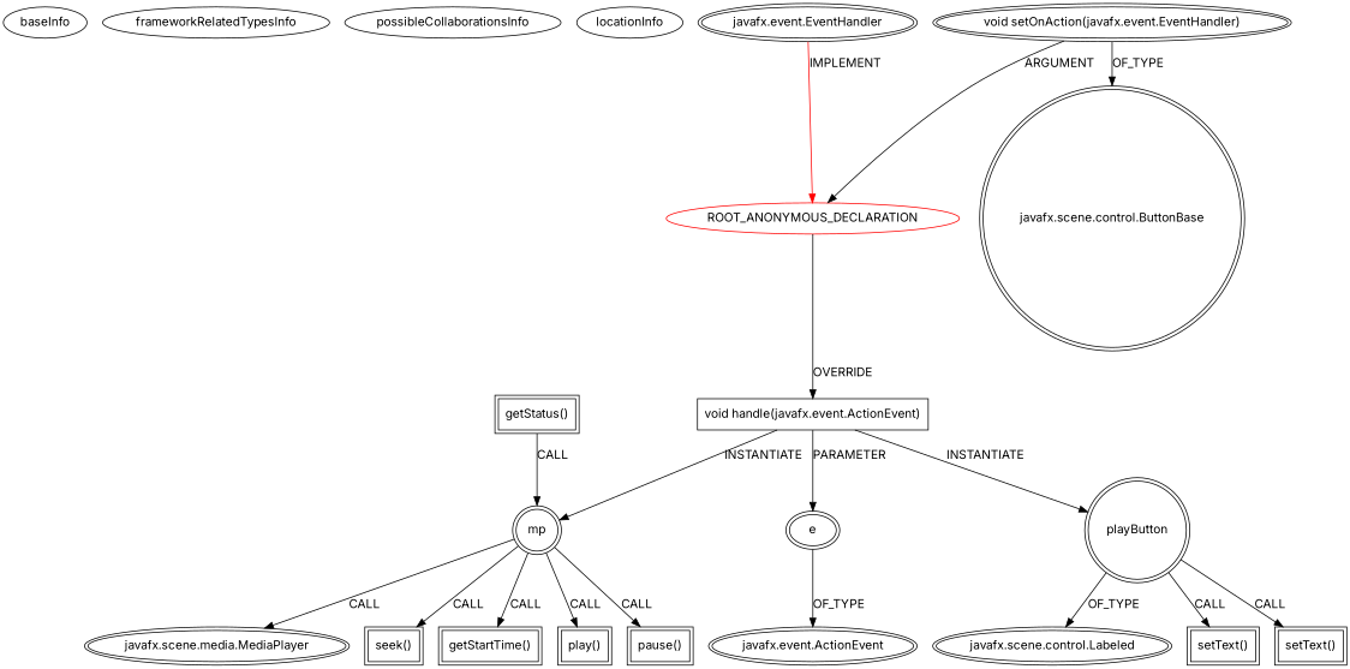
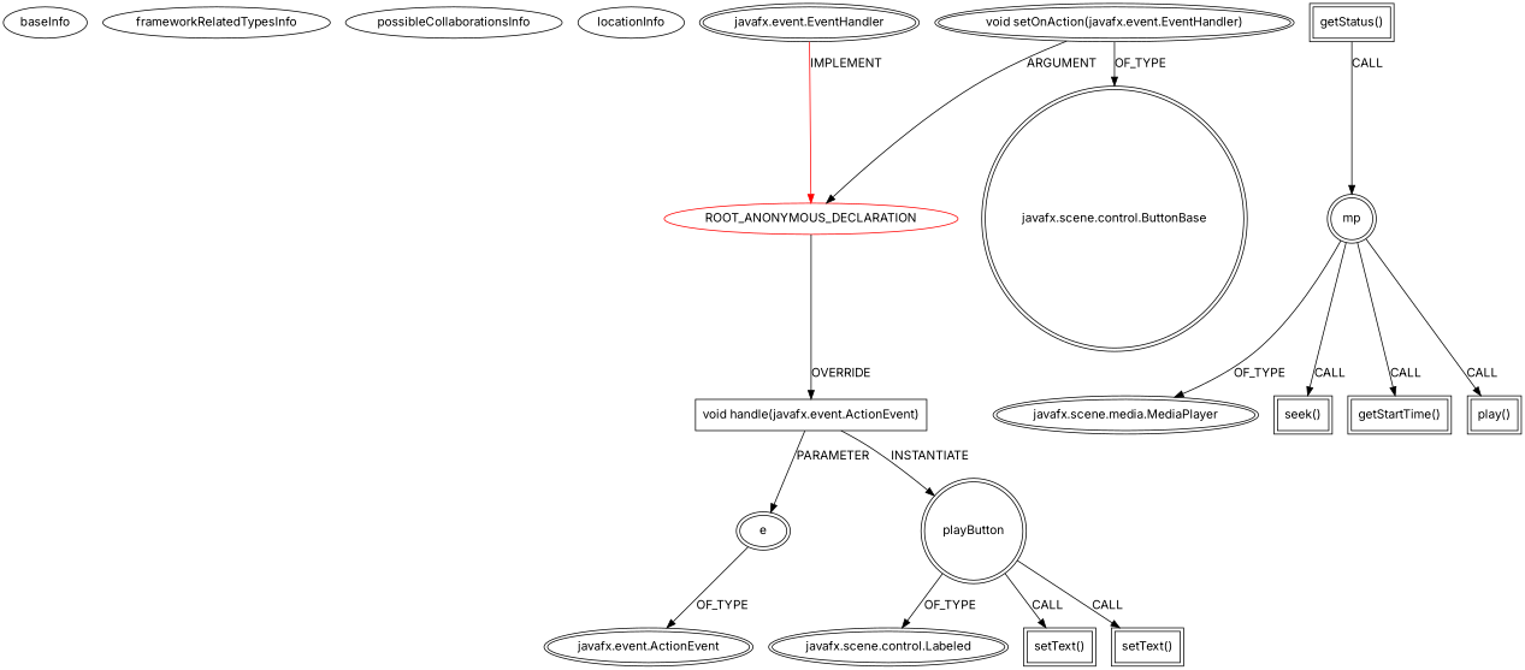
  digraph {
    fontname=Inter
    node [fontname=Inter isFrameworkType=true vertexType=INSIDE_CALL peripheries=2]
    edge [fontname=Inter]
    baseInfo [category=extension_graph graphId=1606 isAnonymous=true possibleRelation=false isFrameworkType="" vertexType="" peripheries=""]
    frameworkRelatedTypesInfo [0="javafx.event.EventHandler" isFrameworkType="" vertexType="" peripheries=""]
    possibleCollaborationsInfo [isFrameworkType="" vertexType="" peripheries=""]
    locationInfo [contextSignature="void MediaControl(javafx.scene.media.MediaPlayer)" filePath="/Williamgood-CST517-VR/CST517-VR-master/src/MediaControl.java" graphId=1606 projectName="Williamgood-CST517-VR" isFrameworkType="" vertexType="" peripheries=""]
    n5 [color=red isFrameworkType=false label=ROOT_ANONYMOUS_DECLARATION vertexType=ROOT_ANONYMOUS_DECLARATION peripheries=""]
    n6 [isFrameworkType=false label="void handle(javafx.event.ActionEvent)" shape=box vertexType=OVERRIDING_METHOD_DECLARATION peripheries=""]
    n7 [label="javafx.event.EventHandler" vertexType=FRAMEWORK_INTERFACE_TYPE]
    n8 [label=e vertexType=PARAMETER_DECLARATION]
    n9 [label=mp shape=circle vertexType=VARIABLE_EXPRESION]
    n10 [label=playButton shape=circle vertexType=VARIABLE_EXPRESION]
    n11 [label="void setOnAction(javafx.event.EventHandler)" vertexType=OUTSIDE_CALL]
    n12 [label="javafx.scene.control.ButtonBase" shape=circle vertexType=FRAMEWORK_CLASS_TYPE]
    n13 [label="javafx.event.ActionEvent" vertexType=FRAMEWORK_CLASS_TYPE]
    n14 [label="javafx.scene.media.MediaPlayer" vertexType=FRAMEWORK_CLASS_TYPE]
    n15 [label="seek()" shape=box]
    n16 [label="getStartTime()" shape=box]
    n17 [label="play()" shape=box]
-   n18 [label="pause()" shape=box]
    n19 [label="javafx.scene.control.Labeled" vertexType=FRAMEWORK_CLASS_TYPE]
    n20 [label="setText()" shape=box]
    n21 [label="setText()" shape=box]
    n22 [label="getStatus()" shape=box]
    n5 -> n6 [label=OVERRIDE]
    n6 -> n8 [label=PARAMETER]
-   n6 -> n9 [label=INSTANTIATE]
    n6 -> n10 [label=INSTANTIATE]
    n7 -> n5 [color=red label=IMPLEMENT]
    n8 -> n13 [label=OF_TYPE]
-   n9 -> n14 [label=CALL]
+   n9 -> n14 [label=OF_TYPE]
    n9 -> n15 [label=CALL]
    n9 -> n16 [label=CALL]
    n9 -> n17 [label=CALL]
-   n9 -> n18 [label=CALL]
    n10 -> n19 [label=OF_TYPE]
    n10 -> n20 [label=CALL]
    n10 -> n21 [label=CALL]
    n11 -> n5 [label=ARGUMENT]
    n11 -> n12 [label=OF_TYPE]
    n22 -> n9 [label=CALL]
  }
